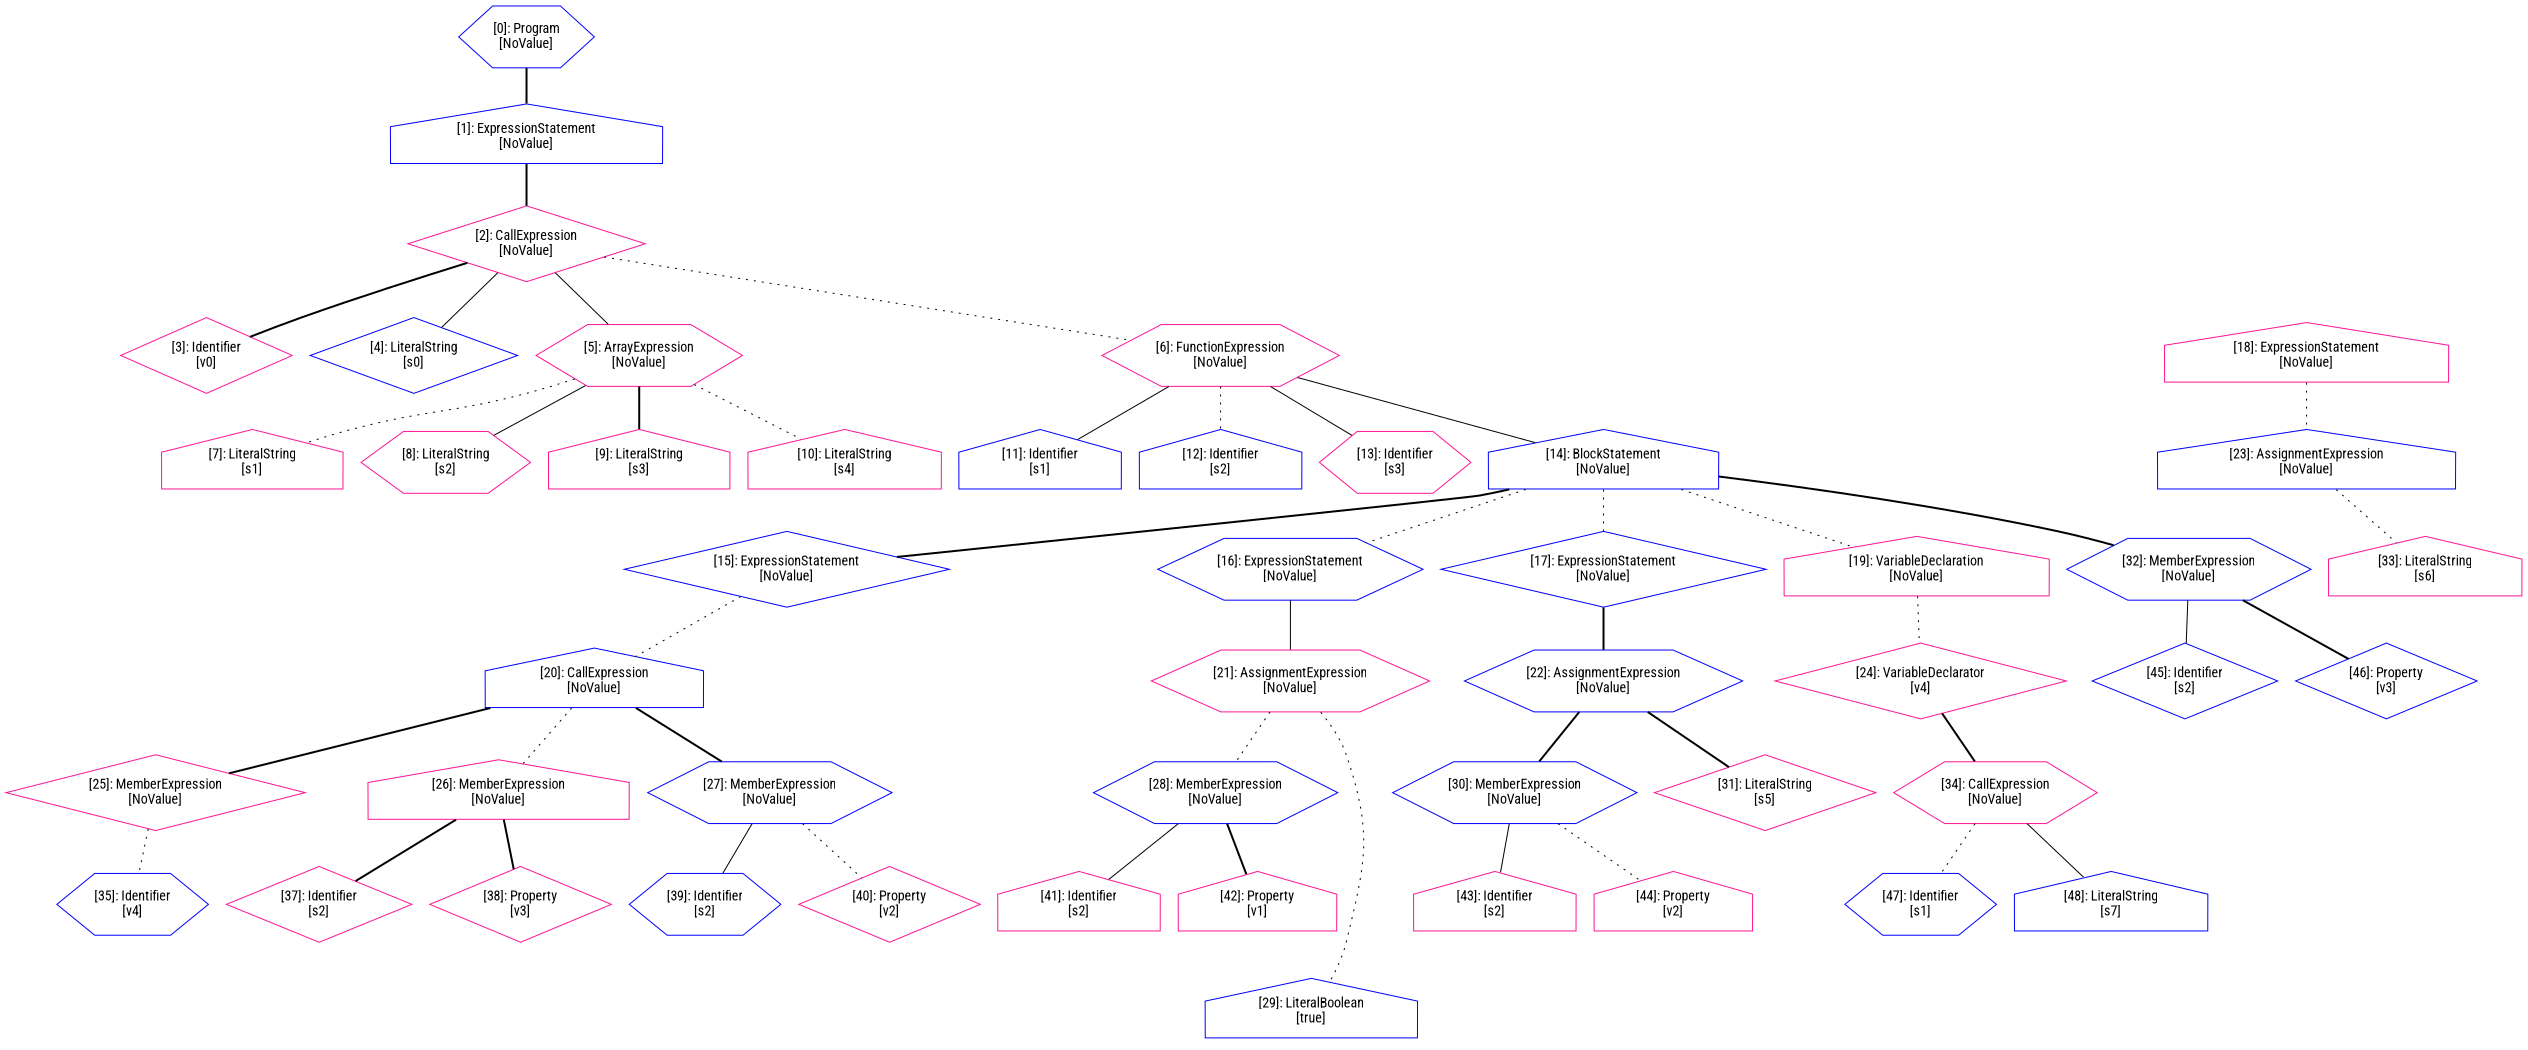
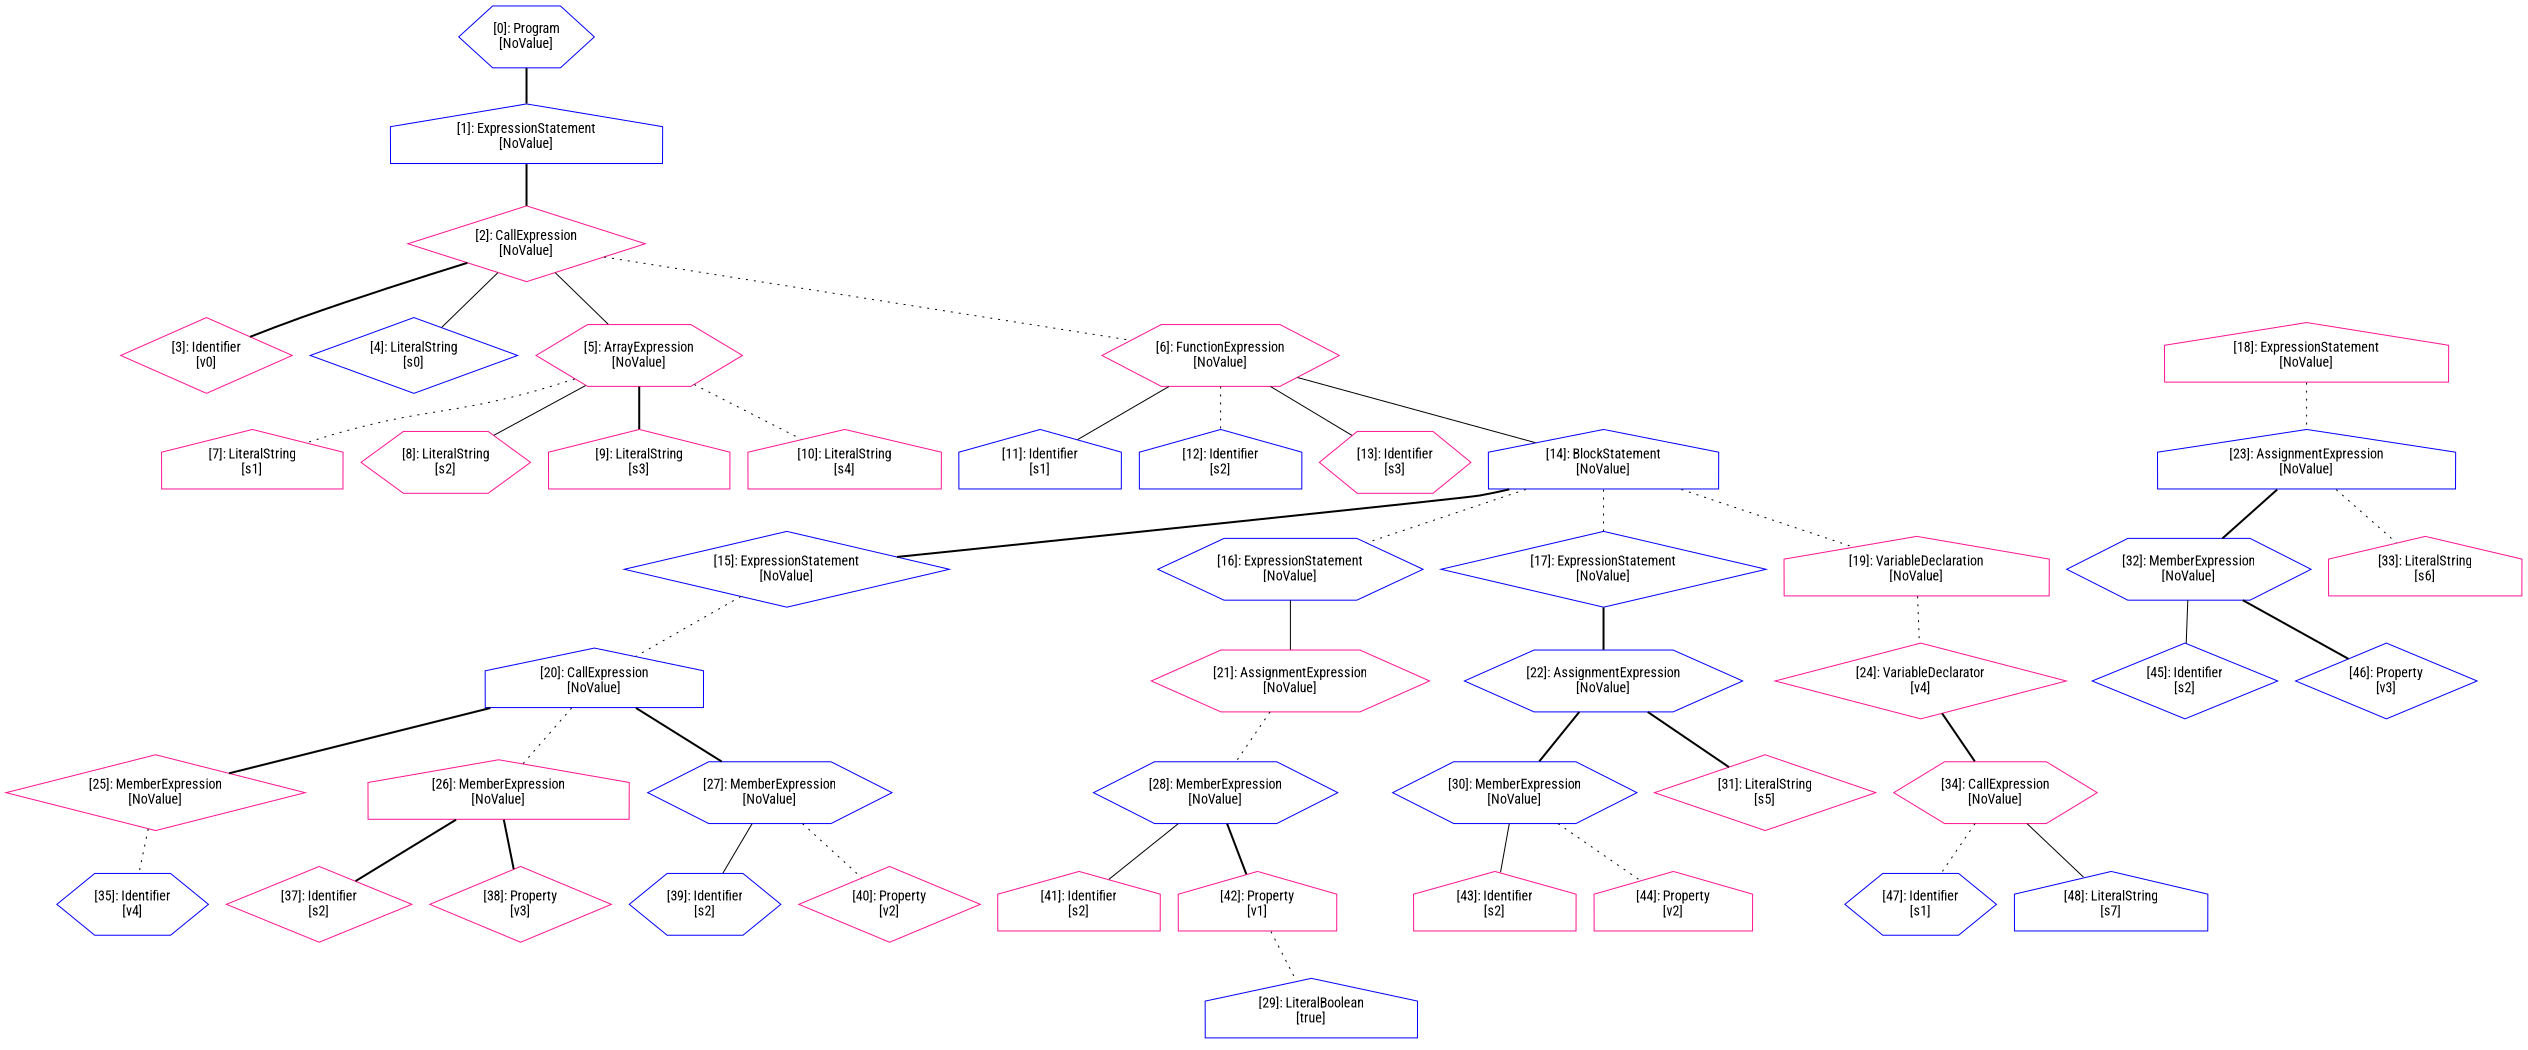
  graph {
    fontname="Roboto Condensed"
    node [color=deeppink fontname="Roboto Condensed" shape=house]
    edge [fontname="Roboto Condensed" style=dotted]
    n1 [color=blue label="[0]: Program\n[NoValue]" shape=hexagon]
    n2 [color=blue label="[1]: ExpressionStatement\n[NoValue]"]
    n3 [label="[2]: CallExpression\n[NoValue]" shape=diamond]
    n4 [label="[3]: Identifier\n[v0]" shape=diamond]
    n5 [color=blue label="[4]: LiteralString\n[s0]" shape=diamond]
    n6 [label="[5]: ArrayExpression\n[NoValue]" shape=hexagon]
    n7 [label="[6]: FunctionExpression\n[NoValue]" shape=hexagon]
    n8 [label="[7]: LiteralString\n[s1]"]
    n9 [label="[8]: LiteralString\n[s2]" shape=hexagon]
    n10 [label="[9]: LiteralString\n[s3]"]
    n11 [label="[10]: LiteralString\n[s4]"]
    n12 [color=blue label="[11]: Identifier\n[s1]"]
    n13 [color=blue label="[12]: Identifier\n[s2]"]
    n14 [label="[13]: Identifier\n[s3]" shape=hexagon]
    n15 [color=blue label="[14]: BlockStatement\n[NoValue]"]
    n16 [color=blue label="[15]: ExpressionStatement\n[NoValue]" shape=diamond]
    n17 [color=blue label="[16]: ExpressionStatement\n[NoValue]" shape=hexagon]
    n18 [color=blue label="[17]: ExpressionStatement\n[NoValue]" shape=diamond]
    n19 [label="[19]: VariableDeclaration\n[NoValue]"]
    n20 [color=blue label="[20]: CallExpression\n[NoValue]"]
    n21 [label="[21]: AssignmentExpression\n[NoValue]" shape=hexagon]
    n22 [color=blue label="[22]: AssignmentExpression\n[NoValue]" shape=hexagon]
    n23 [label="[18]: ExpressionStatement\n[NoValue]"]
    n24 [color=blue label="[23]: AssignmentExpression\n[NoValue]"]
    n25 [label="[24]: VariableDeclarator\n[v4]" shape=diamond]
    n26 [label="[25]: MemberExpression\n[NoValue]" shape=diamond]
    n27 [label="[26]: MemberExpression\n[NoValue]"]
    n28 [color=blue label="[27]: MemberExpression\n[NoValue]" shape=hexagon]
    n29 [color=blue label="[28]: MemberExpression\n[NoValue]" shape=hexagon]
    n30 [color=blue label="[29]: LiteralBoolean\n[true]"]
    n31 [color=blue label="[30]: MemberExpression\n[NoValue]" shape=hexagon]
    n32 [label="[31]: LiteralString\n[s5]" shape=diamond]
    n33 [color=blue label="[32]: MemberExpression\n[NoValue]" shape=hexagon]
    n34 [label="[33]: LiteralString\n[s6]"]
    n35 [label="[34]: CallExpression\n[NoValue]" shape=hexagon]
    n36 [color=blue label="[35]: Identifier\n[v4]" shape=hexagon]
    n37 [label="[37]: Identifier\n[s2]" shape=diamond]
    n38 [label="[38]: Property\n[v3]" shape=diamond]
    n39 [color=blue label="[39]: Identifier\n[s2]" shape=hexagon]
    n40 [label="[40]: Property\n[v2]" shape=diamond]
    n41 [label="[41]: Identifier\n[s2]"]
    n42 [label="[42]: Property\n[v1]"]
    n43 [label="[43]: Identifier\n[s2]"]
    n44 [label="[44]: Property\n[v2]"]
    n45 [color=blue label="[45]: Identifier\n[s2]" shape=diamond]
    n46 [color=blue label="[46]: Property\n[v3]" shape=diamond]
    n47 [color=blue label="[47]: Identifier\n[s1]" shape=hexagon]
    n48 [color=blue label="[48]: LiteralString\n[s7]"]
    n1 -- n2 [style=bold]
    n2 -- n3 [style=bold]
    n3 -- n4 [style=bold]
    n3 -- n5 [style=solid]
    n3 -- n6 [style=solid]
    n3 -- n7
    n6 -- n8
    n6 -- n9 [style=solid]
    n6 -- n10 [style=bold]
    n6 -- n11
    n7 -- n12 [style=solid]
    n7 -- n13
    n7 -- n14 [style=solid]
    n7 -- n15 [style=solid]
    n15 -- n16 [style=bold]
    n15 -- n17
    n15 -- n18
    n15 -- n19
    n16 -- n20
    n17 -- n21 [style=solid]
    n18 -- n22 [style=bold]
    n19 -- n25
    n20 -- n26 [style=bold]
    n20 -- n27
    n20 -- n28 [style=bold]
    n21 -- n29
-   n21 -- n30
+   n42 -- n30
    n22 -- n31 [style=bold]
    n22 -- n32 [style=bold]
    n23 -- n24
-   n15 -- n33 [style=bold]
+   n24 -- n33 [style=bold]
    n24 -- n34
    n25 -- n35 [style=bold]
    n26 -- n36
    n27 -- n37 [style=bold]
    n27 -- n38 [style=bold]
    n28 -- n39 [style=solid]
    n28 -- n40
    n29 -- n41 [style=solid]
    n29 -- n42 [style=bold]
    n31 -- n43 [style=solid]
    n31 -- n44
    n33 -- n45 [style=solid]
    n33 -- n46 [style=bold]
    n35 -- n47
    n35 -- n48 [style=solid]
  }
